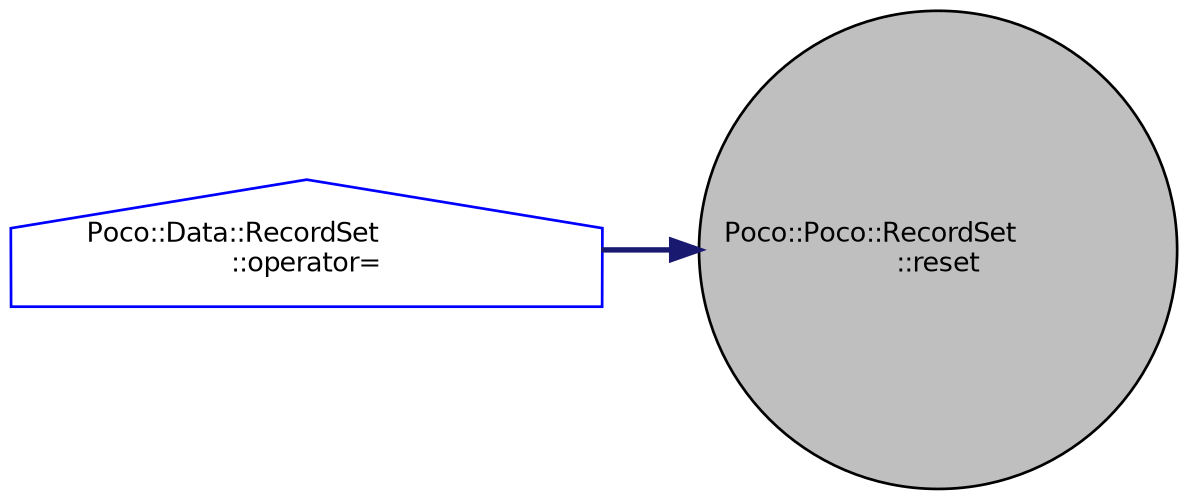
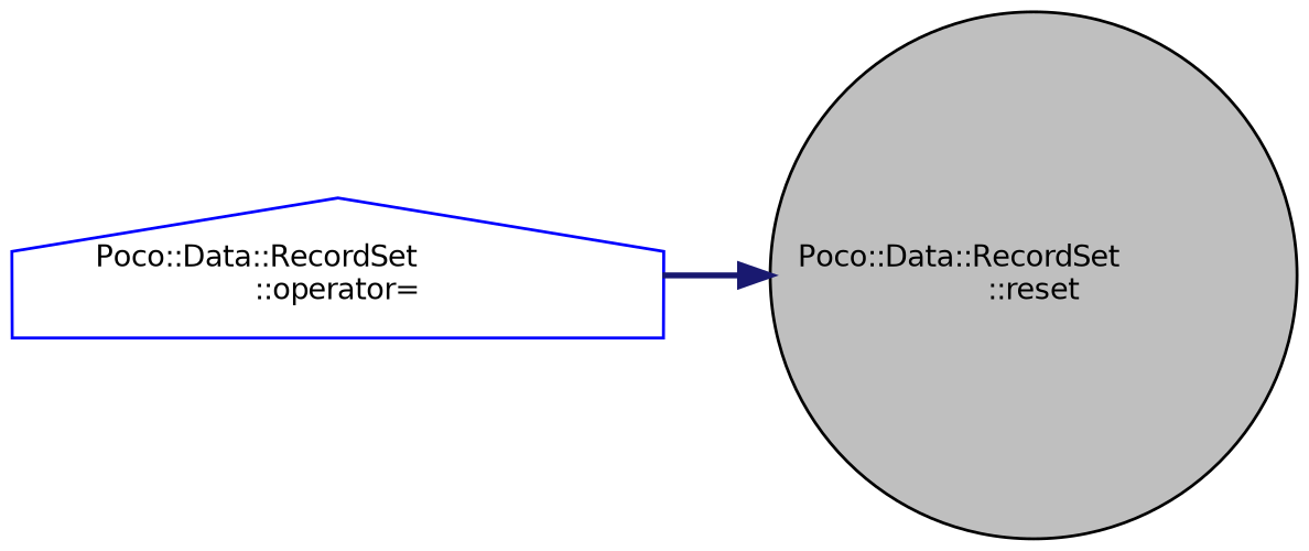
  digraph {
    rankdir=RL
    node [fontname=Helvetica fontsize=10 style=filled]
-   n1 [color=black fillcolor=grey75 fontcolor=black height=0.2 label="Poco::Poco::RecordSet\l::reset" shape=circle width=0.4]
+   n1 [color=black fillcolor=grey75 fontcolor=black height=0.2 label="Poco::Data::RecordSet\l::reset" shape=circle width=0.4]
    n2 [color=blue fillcolor=white height=0.2 label="Poco::Data::RecordSet\l::operator=" shape=house width=0.4]
    n1 -> n2 [color=midnightblue dir=back fontname=Helvetica fontsize=10 labelfontname=Helvetica labelfontsize=10 style=bold]
  }
